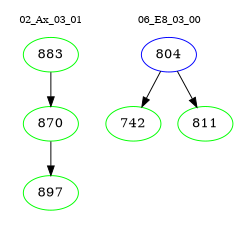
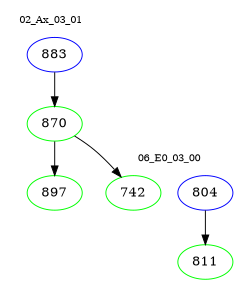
  digraph {
    node [color=green]
    edge [color=black]
-   n1 [label=883]
+   n1 [color=blue label=883]
    n2 [label=897]
    n3 [label=870]
    n4 [color=blue label=804]
    n5 [label=742]
    n6 [label=811]
    subgraph cluster_1 {
      color=white
      fontsize=10
      label="02_Ax_03_01"
      n1
      n2
      n3
    }
    subgraph cluster_2 {
      color=white
      fontsize=10
-     label="06_E8_03_00"
+     label="06_E0_03_00"
      n4
      n5
      n6
    }
    n1 -> n3
    n3 -> n2
-   n4 -> n5
+   n3 -> n5
    n4 -> n6
  }
